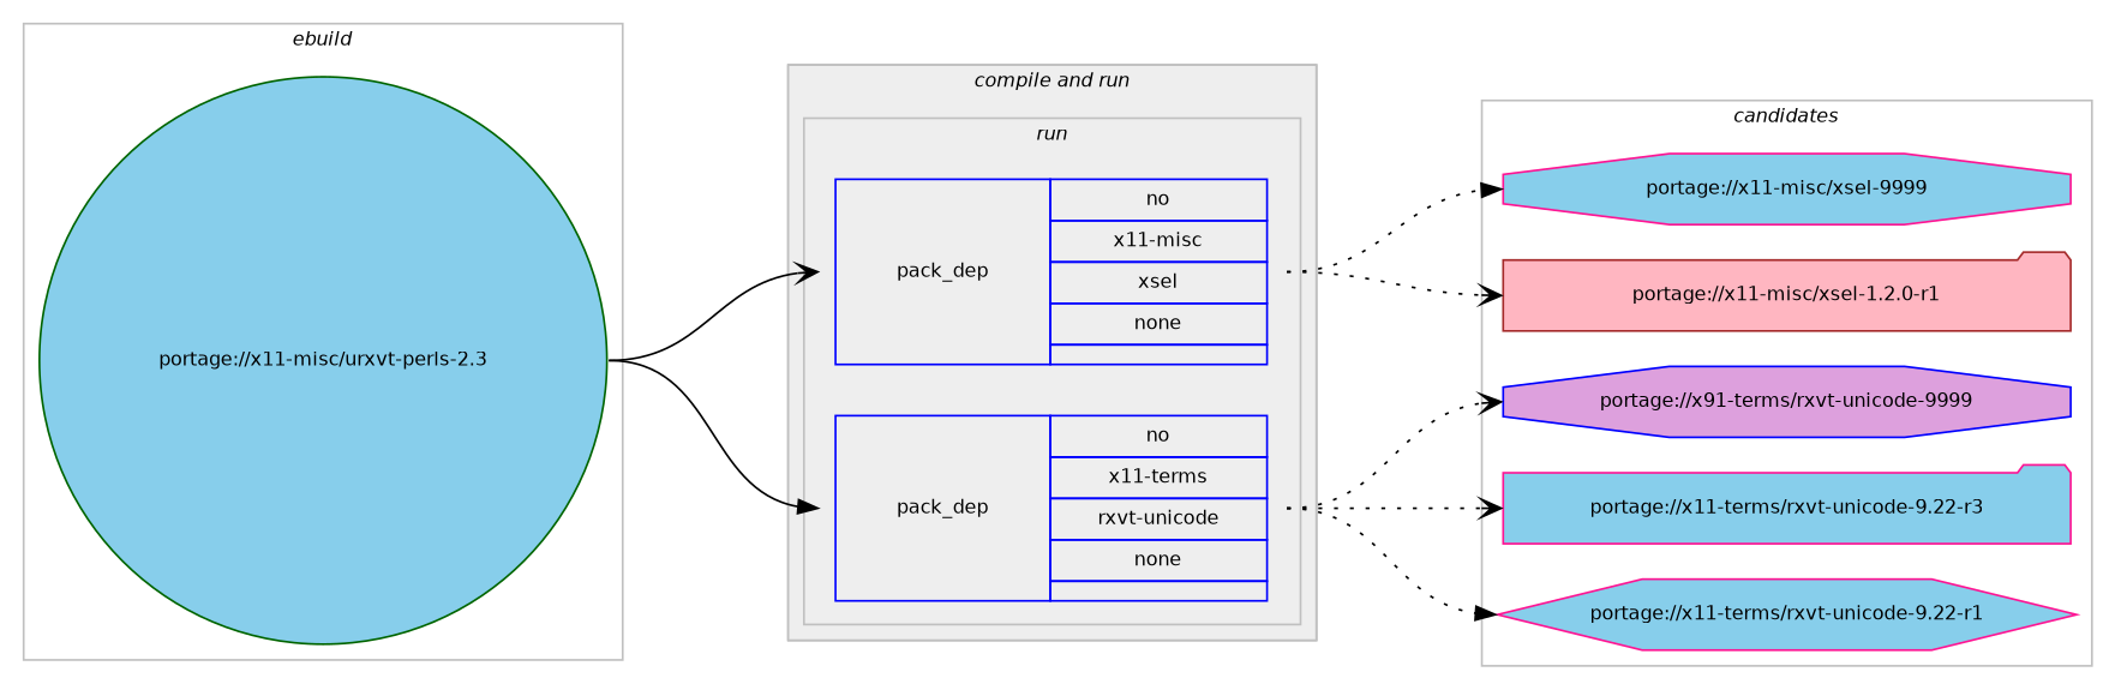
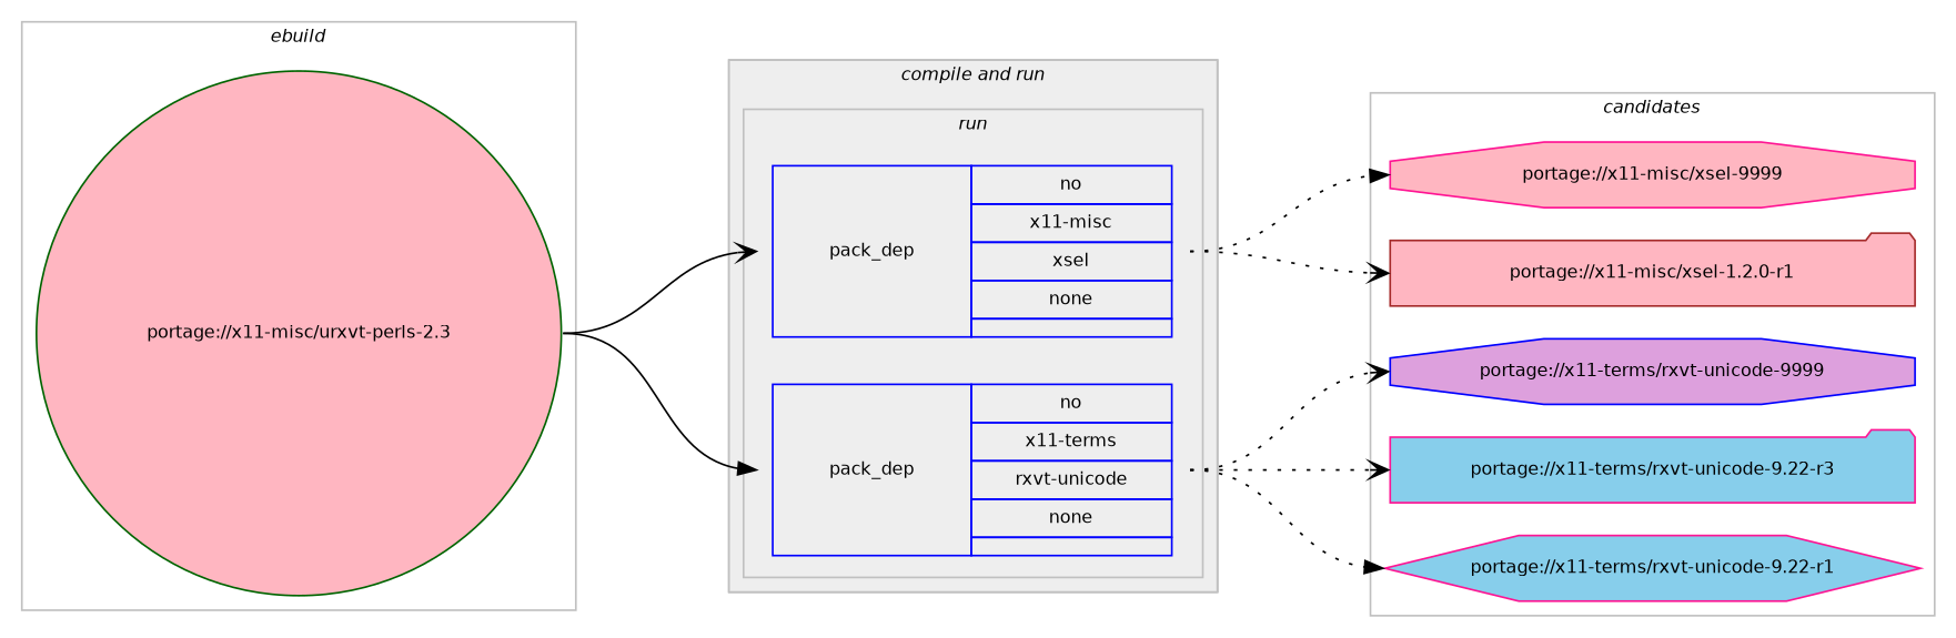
  digraph {
    compound=true
    concentrate=true
    fontname=Helvetica
    fontsize=10
    newrank=true
    rankdir=LR
    ranksep=1.5
    node [color=blue fillcolor=lightpink fontname=Helvetica fontsize=10 shape=none style=filled]
    edge [arrowhead=vee headport=w style=dotted tailport=e weight=100]
-   n1 [color=darkgreen fillcolor=skyblue label="portage://x11-misc/urxvt-perls-2.3" shape=circle width=4]
+   n1 [color=darkgreen label="portage://x11-misc/urxvt-perls-2.3" shape=circle width=4]
    n2 [label=<<TABLE BORDER="0" CELLBORDER="1" CELLSPACING="0" CELLPADDING="4" WIDTH="220"><TR><TD ROWSPAN="6" CELLPADDING="30">pack_dep</TD></TR><TR><TD WIDTH="110">no</TD></TR><TR><TD>x11-misc</TD></TR><TR><TD>xsel</TD></TR><TR><TD>none</TD></TR><TR><TD></TD></TR></TABLE>> fillcolor="" style=""]
    n3 [label=<<TABLE BORDER="0" CELLBORDER="1" CELLSPACING="0" CELLPADDING="4" WIDTH="220"><TR><TD ROWSPAN="6" CELLPADDING="30">pack_dep</TD></TR><TR><TD WIDTH="110">no</TD></TR><TR><TD>x11-terms</TD></TR><TR><TD>rxvt-unicode</TD></TR><TR><TD>none</TD></TR><TR><TD></TD></TR></TABLE>> fillcolor="" style=""]
-   n4 [color=deeppink fillcolor=skyblue label="portage://x11-misc/xsel-9999" shape=octagon width=4]
+   n4 [color=deeppink label="portage://x11-misc/xsel-9999" shape=octagon width=4]
    n5 [color=brown label="portage://x11-misc/xsel-1.2.0-r1" shape=folder width=4]
-   n6 [fillcolor=plum label="portage://x91-terms/rxvt-unicode-9999" shape=octagon width=4]
+   n6 [fillcolor=plum label="portage://x11-terms/rxvt-unicode-9999" shape=octagon width=4]
    n7 [color=deeppink fillcolor=skyblue label="portage://x11-terms/rxvt-unicode-9.22-r3" shape=folder width=4]
    n8 [color=deeppink fillcolor=skyblue label="portage://x11-terms/rxvt-unicode-9.22-r1" shape=hexagon width=4]
    subgraph cluster_1 {
      color=gray
      label=<<i>dependencies</i>>
      subgraph cluster_2 {
        color=gray
        fillcolor="#eeeeee"
        label=<<i>compile</i>>
        style=filled
      }
      subgraph cluster_3 {
        color=gray
        fillcolor="#eeeeee"
        label=<<i>compile and run</i>>
        style=filled
      }
      subgraph cluster_4 {
        color=gray
        fillcolor="#eeeeee"
        label=<<i>run</i>>
        style=filled
        subgraph sub_5 {
          color=gray
          fillcolor="#eeeeee"
          label=<<i>run</i>>
          style=filled
          n2
        }
        subgraph sub_6 {
          color=gray
          fillcolor="#eeeeee"
          label=<<i>run</i>>
          style=filled
          n3
        }
      }
    }
    subgraph cluster_7 {
      color=gray
      label=<<i>ebuild</i>>
      rank=same
      n1
    }
    subgraph cluster_8 {
      color=gray
      label=<<i>candidates</i>>
      rank=same
      subgraph sub_9 {
        color=black
        label=<<i>candidates</i>>
        nodesep=1
        rank=same
        n4
        n5
      }
      subgraph sub_10 {
        color=black
        label=<<i>candidates</i>>
        nodesep=1
        rank=same
        n6
        n7
        n8
      }
    }
    n1 -> n2 [style=solid weight=20]
    n1 -> n3 [arrowhead=normal style=solid weight=20]
    n2 -> n4 [arrowhead=normal]
    n2 -> n5
    n3 -> n6
    n3 -> n7
    n3 -> n8 [arrowhead=normal]
  }
